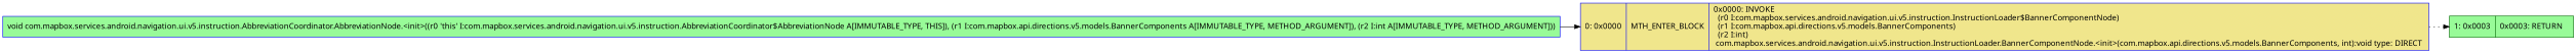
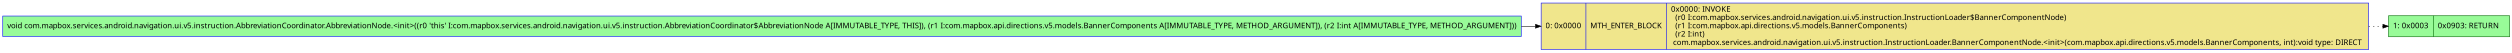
  digraph {
    rankdir=LR
    fontname="Noto Sans"
    node [shape=record style=filled fillcolor=palegreen color=blue fontname="Noto Sans"]
    edge [fontname="Noto Sans"]
    n1 [label="{0\:\ 0x0000|MTH_ENTER_BLOCK\l|0x0000: INVOKE  \l  (r0 I:com.mapbox.services.android.navigation.ui.v5.instruction.InstructionLoader$BannerComponentNode)\l  (r1 I:com.mapbox.api.directions.v5.models.BannerComponents)\l  (r2 I:int)\l com.mapbox.services.android.navigation.ui.v5.instruction.InstructionLoader.BannerComponentNode.\<init\>(com.mapbox.api.directions.v5.models.BannerComponents, int):void type: DIRECT \l}" fillcolor=khaki]
-   n2 [label="{1\:\ 0x0003|0x0003: RETURN   \l}" color=darkgreen]
+   n2 [label="{1\:\ 0x0003|0x0903: RETURN   \l}" color=darkgreen]
    n3 [label="{void com.mapbox.services.android.navigation.ui.v5.instruction.AbbreviationCoordinator.AbbreviationNode.\<init\>((r0 'this' I:com.mapbox.services.android.navigation.ui.v5.instruction.AbbreviationCoordinator$AbbreviationNode A[IMMUTABLE_TYPE, THIS]), (r1 I:com.mapbox.api.directions.v5.models.BannerComponents A[IMMUTABLE_TYPE, METHOD_ARGUMENT]), (r2 I:int A[IMMUTABLE_TYPE, METHOD_ARGUMENT])) }"]
    n1 -> n2 [style=dotted]
    n3 -> n1 [style=solid]
  }
